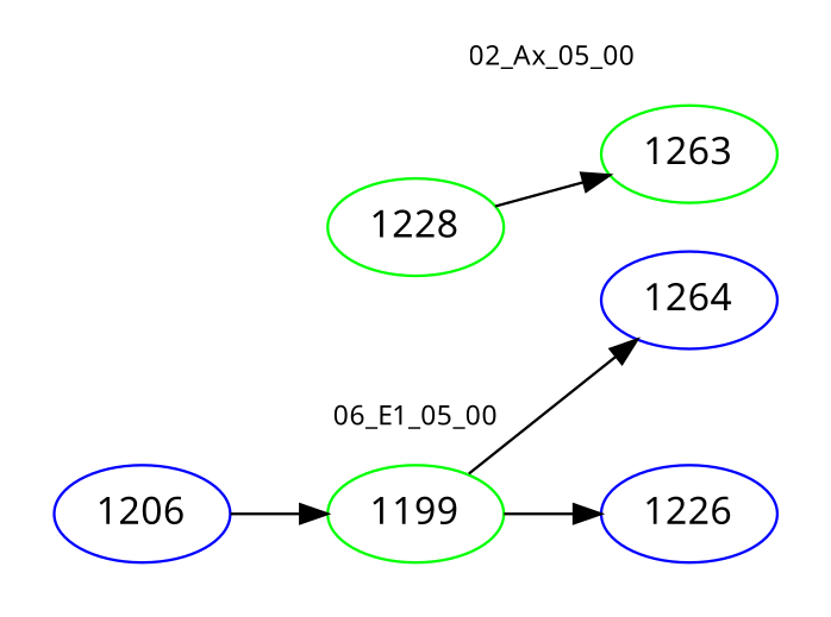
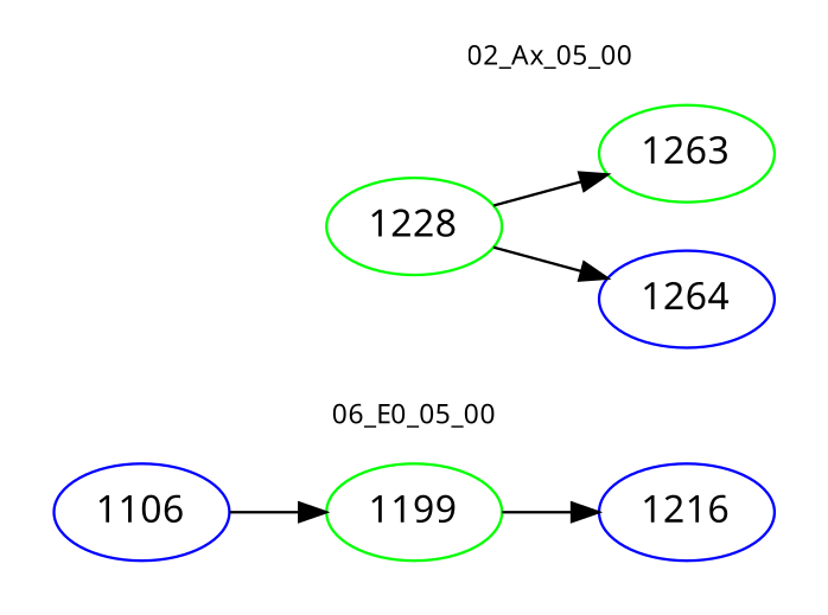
  digraph {
    fontname="Noto Sans"
    rankdir=LR
    node [color=green fontname="Noto Sans"]
    edge [color=black fontname="Noto Sans"]
    n1 [label=1228]
    n2 [label=1263]
    n3 [color=blue label=1264]
    n4 [label=1199]
-   n5 [color=blue label=1206]
-   n6 [color=blue label=1226]
+   n5 [color=blue label=1106]
+   n6 [color=blue label=1216]
    subgraph cluster_1 {
      color=white
      fontsize=10
      label="02_Ax_05_00"
      n1
      n2
      n3
    }
    subgraph cluster_2 {
      color=white
      fontsize=10
-     label="06_E1_05_00"
+     label="06_E0_05_00"
      n4
      n5
      n6
    }
    n1 -> n2
-   n4 -> n3
+   n1 -> n3
    n4 -> n6
    n5 -> n4
  }
